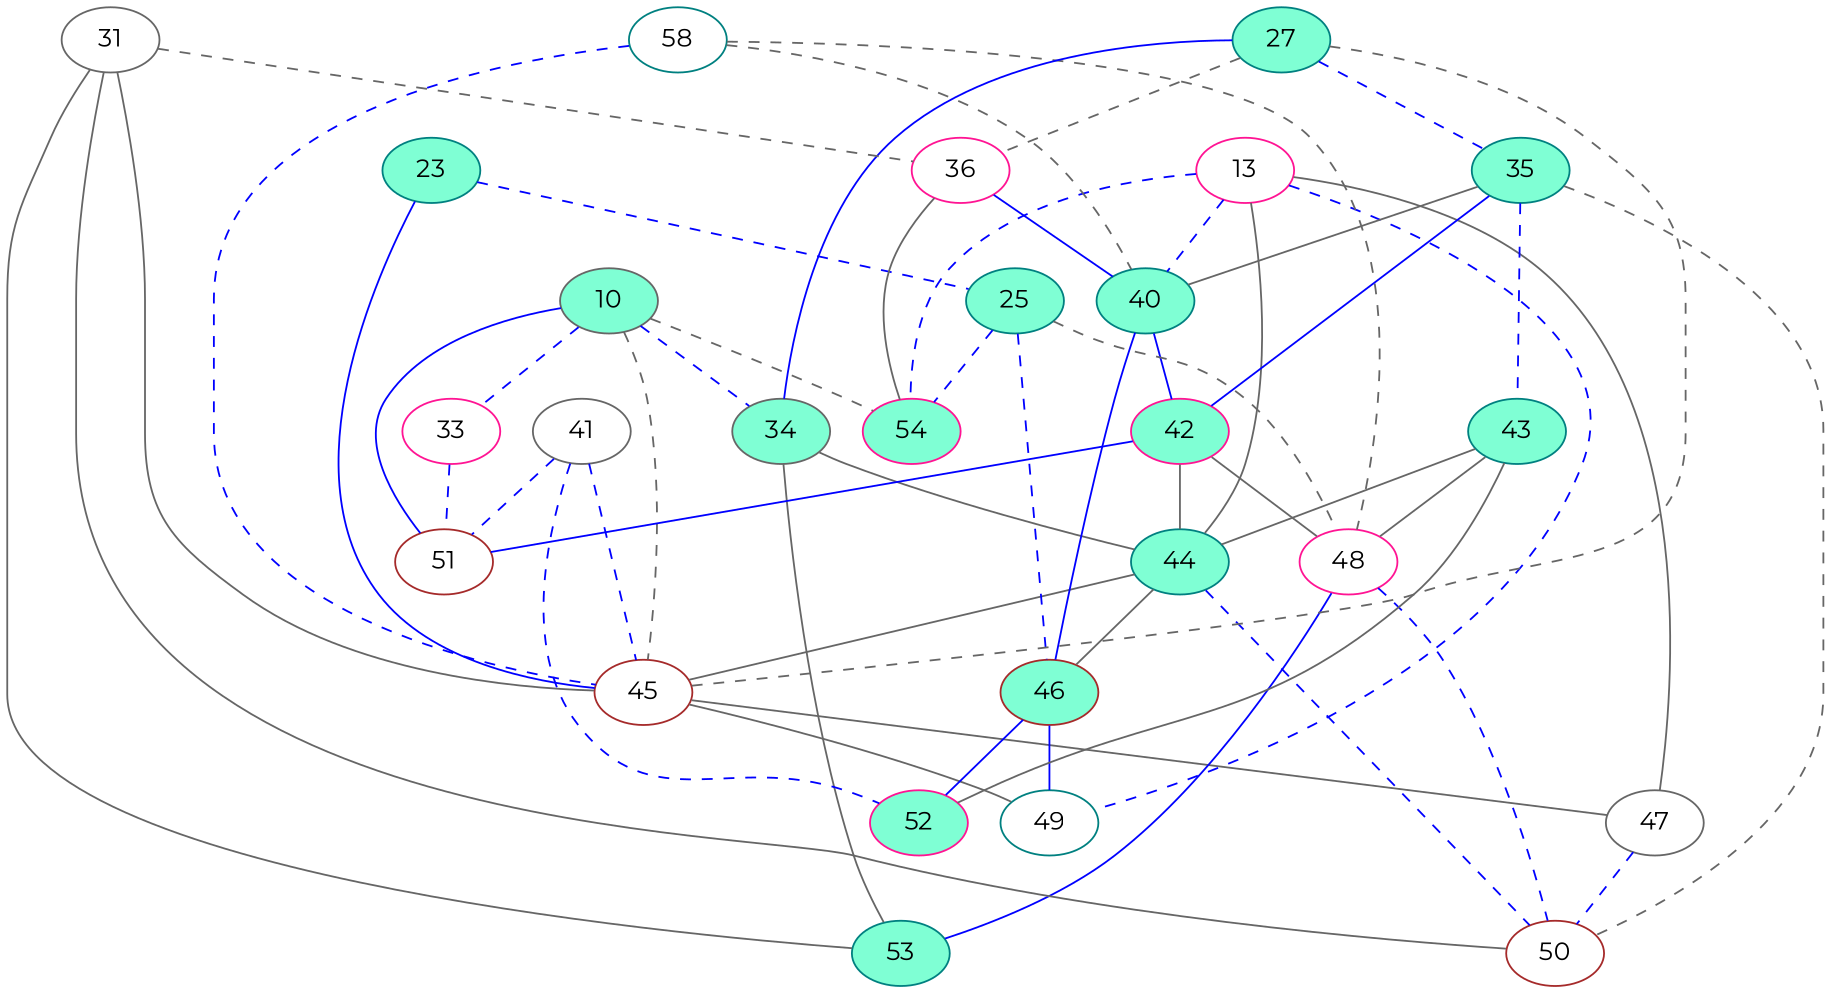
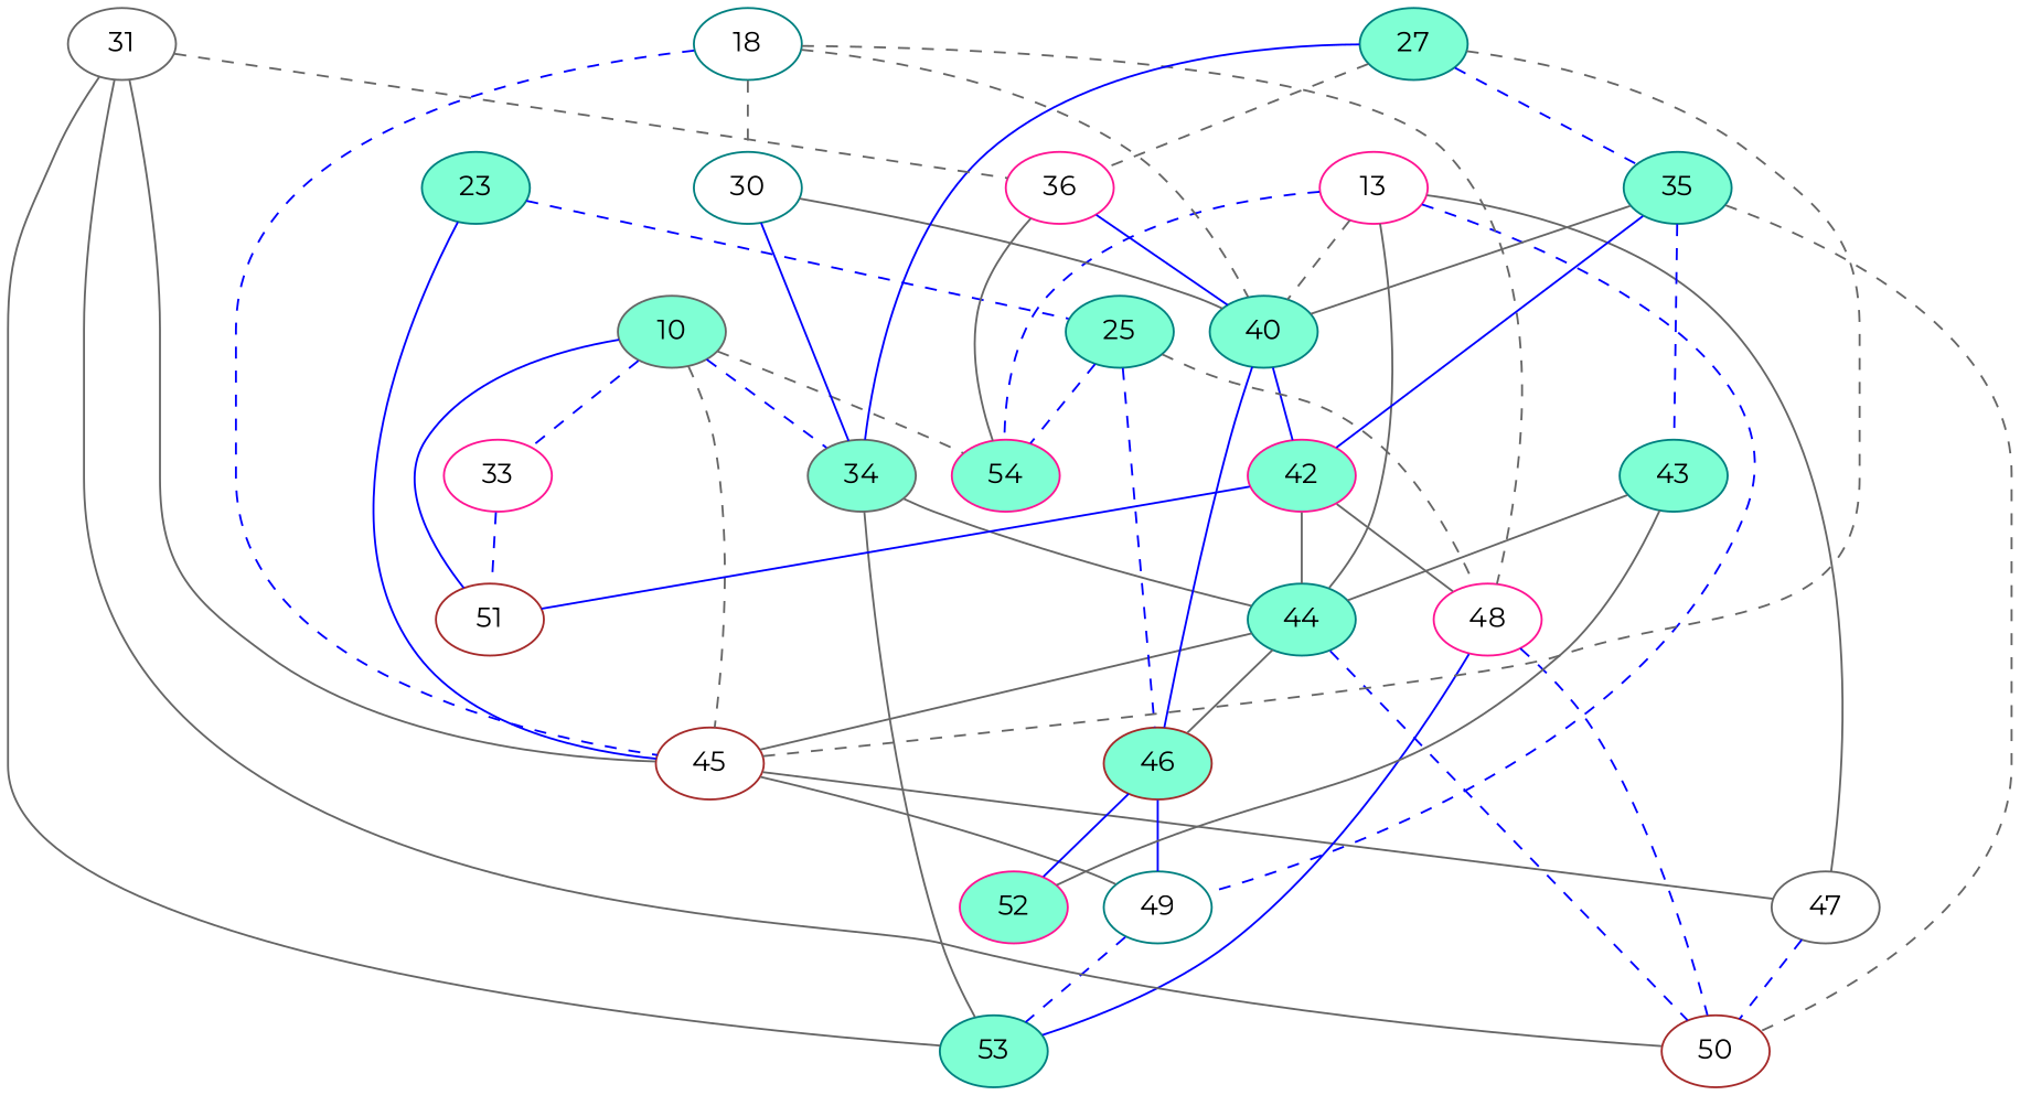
  graph {
    fontname=Montserrat
    node [color=teal fillcolor=aquamarine fontname=Montserrat style=filled]
    edge [color=blue fontname=Montserrat style=solid]
    10 [color=gray40 super="+8"]
    33 [color=deeppink fillcolor=white]
    34 [color=gray40 super="+7+16"]
    45 [color=brown fillcolor=white super="+19+20"]
    54 [color=deeppink super="+32"]
    51 [color=brown fillcolor=white super="+28"]
    44 [super="+29"]
    53
    47 [color=gray40 fillcolor=white]
    49 [fillcolor=white]
    13 [color=deeppink fillcolor=white super="+6"]
    40 [super="+1+24"]
    46 [color=brown super="+21"]
    42 [color=deeppink super="+38+37"]
    50 [color=brown fillcolor=white super="+39+22"]
-   18 [fillcolor=white super="+15" label=58]
+   18 [fillcolor=white super="+15"]
+   30 [fillcolor=white]
    48 [color=deeppink fillcolor=white super="+12+17"]
    25 [super="+9"]
    23
    52 [color=deeppink]
    27
    35 [super="+3"]
    36 [color=deeppink fillcolor=white]
    43
    31 [color=gray40 fillcolor=white]
-   41 [color=gray40 fillcolor=white super="+26"]
    10 -- 33 [style=dashed weight=2]
    10 -- 34 [style=dashed weight=2]
    10 -- 45 [color=gray40 style=dashed]
    10 -- 54 [color=gray40 style=dashed]
    10 -- 51
    33 -- 51 [style=dashed weight=2]
    34 -- 44 [color=gray40]
    34 -- 53 [color=gray40]
    45 -- 47 [color=gray40]
    45 -- 49 [color=gray40]
    44 -- 45 [color=gray40 weight=2]
    44 -- 46 [color=gray40]
    44 -- 50 [style=dashed weight=2]
    47 -- 50 [style=dashed weight=2]
+   49 -- 53 [style=dashed]
    13 -- 54 [style=dashed weight=2]
    13 -- 44 [color=gray40]
    13 -- 47 [color=gray40]
    13 -- 49 [style=dashed]
-   13 -- 40 [style=dashed]
+   13 -- 40 [color=gray40 style=dashed]
    40 -- 46
    40 -- 42
    46 -- 49
    46 -- 52
    42 -- 51 [weight=2]
    42 -- 44 [color=gray40 weight=2]
    42 -- 48 [color=gray40 weight=2]
    18 -- 45 [style=dashed weight=2]
    18 -- 40 [color=gray40 style=dashed]
+   18 -- 30 [color=gray40 style=dashed weight=2]
    18 -- 48 [color=gray40 style=dashed]
+   30 -- 34
+   30 -- 40 [color=gray40]
    48 -- 53
    48 -- 50 [style=dashed weight=2]
    25 -- 54 [style=dashed weight=2]
    25 -- 46 [style=dashed]
    25 -- 48 [color=gray40 style=dashed]
    23 -- 45 [weight=2]
    23 -- 25 [style=dashed weight=2]
    27 -- 34
    27 -- 45 [color=gray40 style=dashed]
    27 -- 35 [style=dashed]
    27 -- 36 [color=gray40 style=dashed]
    35 -- 40 [color=gray40 weight=2]
    35 -- 42
    35 -- 50 [color=gray40 style=dashed]
    35 -- 43 [style=dashed]
    36 -- 54 [color=gray40]
    36 -- 40
    43 -- 44 [color=gray40]
-   43 -- 48 [color=gray40]
    43 -- 52 [color=gray40]
    31 -- 45 [color=gray40]
    31 -- 53 [color=gray40]
    31 -- 50 [color=gray40]
    31 -- 36 [color=gray40 style=dashed]
-   41 -- 45 [style=dashed weight=3]
-   41 -- 51 [style=dashed]
-   41 -- 52 [style=dashed weight=2]
  }
